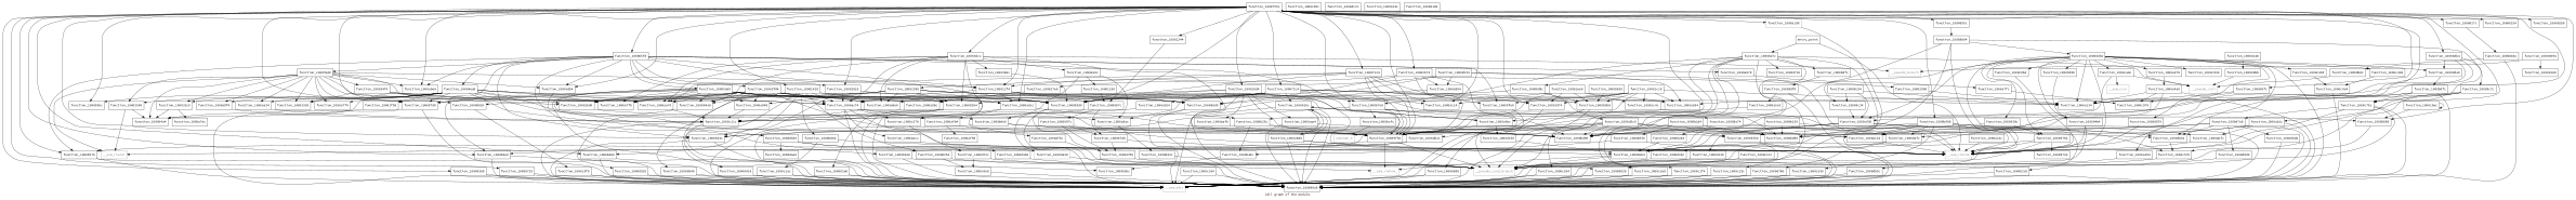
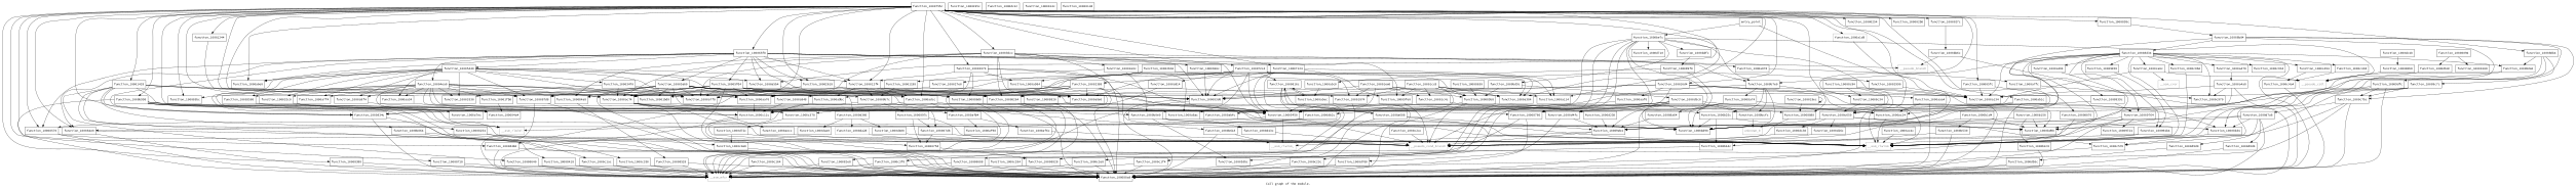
  digraph {
    fontname="Source Code Pro"
    label="Call graph of the module."
    node [fontname="Source Code Pro" shape=record]
    edge [fontname="Source Code Pro"]
    n1 [label="{function_100007d8}"]
    n2 [label="{function_10000758}"]
    n3 [color=gray50 fontcolor=gray50 label="{__asm_rlwinm}"]
    n4 [label="{function_10008828}"]
    n5 [label="{function_10001198}"]
    n6 [label="{function_10000b7c}"]
    n7 [label="{function_1000097c}"]
    n8 [label="{function_100012f4}"]
    n9 [label="{function_10009f50}"]
    n10 [label="{function_1000a134}"]
    n11 [label="{function_1000a9bc}"]
    n12 [label="{function_1000ac74}"]
    n13 [label="{function_1000adcc}"]
    n14 [color=gray50 fontcolor=gray50 label="{__asm_rlwinm_}"]
    n15 [color=gray50 fontcolor=gray50 label="{__pseudo_cond_branch}"]
    n16 [color=gray50 fontcolor=gray50 label="{__asm_rlwimi}"]
    n17 [label="{function_1000c11c}"]
    n18 [label="{function_100088a8}"]
    n19 [label="{function_1000aecc}"]
    n20 [label="{function_1000afb4}"]
    n21 [label="{function_1000bd90}"]
    n22 [label="{function_1000c378}"]
    n23 [label="{function_10001874}"]
    n24 [label="{function_10008688}"]
    n25 [color=gray50 fontcolor=gray50 label="{__asm_mfcr}"]
    n26 [label="{function_10001428}"]
    n27 [label="{function_1000b864}"]
    n28 [label="{function_10008254}"]
    n29 [label="{function_1000834c}"]
    n30 [label="{function_100083d0}"]
    n31 [label="{function_10008418}"]
    n32 [label="{function_100084a8}"]
    n33 [label="{function_10008640}"]
    n34 [label="{function_1000c1ac}"]
    n35 [label="{function_1000c0e8}"]
    n36 [label="{function_10008528}"]
    n37 [label="{function_10001244}"]
    n38 [label="{function_1000195c}"]
    n39 [label="{function_100016d4}"]
    n40 [label="{function_1000aaa4}"]
    n41 [label="{function_1000aaf0}"]
    n42 [label="{function_10008760}"]
    n43 [label="{function_10008820}"]
    n44 [label="{function_1000ac24}"]
    n45 [label="{function_1000c3f0}"]
    n46 [label="{function_10009dfc}"]
    n47 [label="{function_1000c650}"]
    n48 [label="{function_1000c7bc}"]
    n49 [label="{function_10009eb4}"]
    n50 [label="{function_1000c570}"]
    n51 [label="{function_1000d130}"]
    n52 [label="{function_1000d26c}"]
    n53 [label="{function_10008b34}"]
    n54 [label="{function_1000d7a8}"]
    n55 [label="{function_10009fe0}"]
    n56 [label="{function_1000a0e0}"]
    n57 [label="{function_1000a114}"]
    n58 [color=gray50 label="{function_1000a1d8}"]
    n59 [label="{function_1000a294}"]
    n60 [label="{function_1000a384}"]
    n61 [label="{function_1000a478}"]
    n62 [label="{function_1000a4a8}"]
    n63 [label="{function_1000c970}"]
    n64 [label="{function_1000a5b4}"]
    n65 [label="{function_1000d360}"]
    n66 [label="{function_1000d400}"]
    n67 [color=gray50 label="{function_1000da28}"]
    n68 [label="{function_1000dae0}"]
    n69 [label="{function_1000a5c0}"]
    n70 [label="{function_1000a5ec}"]
    n71 [label="{function_1000d238}"]
    n72 [label="{function_1000816c}"]
    n73 [label="{function_1000a688}"]
    n74 [label="{function_1000a7ec}"]
    n75 [label="{function_1000a7f4}"]
    n76 [label="{function_1000a7f8}"]
    n77 [label="{function_1000a7fc}"]
    n78 [label="{function_1000a878}"]
    n79 [label="{function_1000a8ac}"]
    n80 [label="{function_1000d43c}"]
    n81 [label="{function_1000a8e0}"]
    n82 [label="{function_1000a914}"]
    n83 [label="{function_1000a948}"]
    n84 [label="{function_1000a984}"]
    n85 [label="{function_1000a9f4}"]
    n86 [label="{function_1000aa34}"]
    n87 [label="{function_1000aa70}"]
    n88 [label="{function_1000ab1c}"]
    n89 [label="{function_1000d4fc}"]
    n90 [label="{function_1000abfc}"]
    n91 [label="{function_1000d760}"]
    n92 [label="{function_1000ac4c}"]
    n93 [label="{function_1000af6c}"]
    n94 [label="{function_1000af98}"]
    n95 [label="{function_1000d72c}"]
    n96 [label="{function_1000b0e0}"]
    n97 [label="{function_1000b3bc}"]
    n98 [label="{function_1000bd98}"]
    n99 [label="{function_1000b150}"]
    n100 [label="{function_1000b2c8}"]
    n101 [label="{function_1000b1d4}"]
    n102 [label="{function_1000b530}"]
    n103 [label="{function_1000b44c}"]
    n104 [label="{function_1000b25c}"]
    n105 [label="{function_1000b618}"]
    n106 [label="{function_1000b7e0}"]
    n107 [label="{function_1000bcfc}"]
    n108 [color=gray50 fontcolor=gray50 label="{unknown_0}"]
    n109 [label="{function_10008a74}"]
    n110 [label="{function_10008a64}"]
    n111 [label="{function_1000b998}"]
    n112 [label="{function_1000c330}"]
    n113 [label="{function_1000bb6c}"]
    n114 [color=gray50 fontcolor=gray50 label="{__pseudo_branch}"]
    n115 [label="{function_1000bd9c}"]
    n116 [label="{function_1000d5c0}"]
    n117 [label="{function_10008264}"]
    n118 [label="{function_100085b8}"]
    n119 [label="{function_1000db2c}"]
    n120 [label="{function_100082e8}"]
    n121 [label="{function_1000bdfc}"]
    n122 [label="{function_100089f0}"]
    n123 [label="{function_1000be7c}"]
    n124 [label="{function_1000c1f4}"]
    n125 [label="{function_1000c23c}"]
    n126 [label="{function_1000c284}"]
    n127 [label="{function_1000c2e8}"]
    n128 [label="{function_1000d710}"]
    n129 [color=gray50 fontcolor=gray50 label="{__pseudo_call}"]
    n130 [label="{function_1000c164}"]
    n131 [label="{function_1000c2cc}"]
    n132 [label="{function_1000c438}"]
    n133 [label="{function_1000c4a4}"]
    n134 [label="{function_1000c494}"]
    n135 [label="{function_1000d8d4}"]
    n136 [label="{function_1000d9d0}"]
    n137 [label="{function_1000c8b4}"]
    n138 [label="{function_1000c934}"]
    n139 [label="{function_1000ca6c}"]
    n140 [color=gray50 fontcolor=gray50 label="{__asm_cror}"]
    n141 [label="{function_10008570}"]
    n142 [label="{function_100084e0}"]
    n143 [label="{function_1000db5c}"]
    n144 [label="{function_1000dbdc}"]
    n145 [label="{function_1000dc2c}"]
    n146 [label="{function_1000dc48}"]
    n147 [label="{function_100000b8}"]
    n148 [label="{function_100019ec}"]
    n149 [label="{function_10008888}"]
    n150 [label="{function_10001bd0}"]
    n151 [label="{function_10001c4c}"]
    n152 [label="{function_10001cc8}"]
    n153 [label="{function_10001ee0}"]
    n154 [label="{function_10001fb8}"]
    n155 [label="{function_100004a4}"]
    n156 [label="{function_10002074}"]
    n157 [label="{function_100086d0}"]
    n158 [label="{function_10002388}"]
    n159 [label="{function_10002618}"]
    n160 [label="{function_10008460}"]
    n161 [label="{function_100027e0}"]
    n162 [label="{function_10002990}"]
    n163 [label="{function_10002b34}"]
    n164 [label="{function_10002e0c}"]
    n165 [label="{function_100032c0}"]
    n166 [label="{function_10003330}"]
    n167 [label="{function_10003470}"]
    n168 [label="{function_10003580}"]
    n169 [label="{function_1000366c}"]
    n170 [label="{function_100036cc}"]
    n171 [label="{function_10004ea0}"]
    n172 [label="{function_100087d8}"]
    n173 [label="{function_100003bc}"]
    n174 [label="{function_10005440}"]
    n175 [label="{function_10005a60}"]
    n176 [label="{function_10005fd4}"]
    n177 [label="{function_100065f8}"]
    n178 [label="{function_10007124}"]
    n179 [label="{function_100072c4}"]
    n180 [label="{function_1000755c}"]
    n181 [label="{function_10008388}"]
    n182 [label="{function_10008718}"]
    n183 [label="{function_100088b4}"]
    n184 [label="{function_1000895c}"]
    n185 [label="{function_10000254}"]
    n186 [label="{function_1000027c}"]
    n187 [label="{function_100002b8}"]
    n188 [label="{function_100005fc}"]
    n189 [label="{function_10009c7c}"]
    n190 [label="{function_10009da0}"]
    n191 [label="{function_10008b84}"]
    n192 [label="{function_10008870}"]
    n193 [label="{function_10008630}"]
    n194 [label="{function_10008d34}"]
    n195 [label="{function_10008c34}"]
    n196 [label="{function_1000939c}"]
    n197 [label="{function_10009458}"]
    n198 [label="{function_100094b4}"]
    n199 [label="{function_10009764}"]
    n200 [label="{function_10008c94}"]
    n201 [label="{function_10009724}"]
    n202 [label="{function_10000094}"]
    n203 [label="{function_10000168}"]
    n204 [label="{function_1000014c}"]
    n205 [label="{function_100001d4}"]
    n206 [label="{entry_point}"]
    n1 -> n2
    n1 -> n3
    n2 -> n4
    n4 -> n18
    n4 -> n25
    n5 -> n6
    n6 -> n1
    n6 -> n2
    n6 -> n7
    n7 -> n1
    n7 -> n2
    n7 -> n3
    n8 -> n6
    n8 -> n9
    n8 -> n10
    n8 -> n11
    n8 -> n12
    n8 -> n13
    n9 -> n14
    n9 -> n15
    n9 -> n16
    n11 -> n17
    n12 -> n3
    n12 -> n18
    n12 -> n19
    n12 -> n20
    n12 -> n21
    n12 -> n22
    n13 -> n20
    n13 -> n21
    n13 -> n22
    n17 -> n18
    n17 -> n25
    n19 -> n3
    n20 -> n93
    n20 -> n94
    n22 -> n95
    n23 -> n24
    n24 -> n18
    n24 -> n25
    n26 -> n9
    n26 -> n12
    n26 -> n27
    n26 -> n28
    n26 -> n29
    n26 -> n30
    n26 -> n31
    n26 -> n32
    n26 -> n33
    n27 -> n3
    n27 -> n34
    n28 -> n15
    n28 -> n35
    n29 -> n18
    n29 -> n25
    n30 -> n18
    n30 -> n25
    n31 -> n18
    n31 -> n25
    n32 -> n36
    n33 -> n18
    n33 -> n25
    n34 -> n18
    n34 -> n25
    n35 -> n18
    n36 -> n18
    n36 -> n25
    n37 -> n6
    n39 -> n3
    n39 -> n18
    n39 -> n30
    n39 -> n40
    n39 -> n41
    n39 -> n42
    n39 -> n43
    n40 -> n18
    n40 -> n44
    n41 -> n9
    n42 -> n18
    n42 -> n25
    n43 -> n45
    n44 -> n3
    n45 -> n18
    n45 -> n25
    n46 -> n3
    n46 -> n18
    n46 -> n47
    n46 -> n48
    n47 -> n49
    n47 -> n50
    n47 -> n51
    n47 -> n52
    n47 -> n53
    n48 -> n3
    n48 -> n18
    n48 -> n25
    n48 -> n54
    n49 -> n14
    n49 -> n15
    n50 -> n4
    n51 -> n15
    n52 -> n15
    n53 -> n50
    n54 -> n18
    n54 -> n21
    n54 -> n53
    n54 -> n98
    n54 -> n135
    n54 -> n136
    n55 -> n15
    n58 -> n15
    n59 -> n15
    n60 -> n15
    n61 -> n62
    n62 -> n10
    n62 -> n18
    n62 -> n49
    n62 -> n63
    n64 -> n65
    n65 -> n66
    n65 -> n67
    n65 -> n68
    n66 -> n15
    n67 -> n15
    n69 -> n70
    n70 -> n9
    n70 -> n71
    n70 -> n72
    n71 -> n49
    n72 -> n18
    n72 -> n25
    n72 -> n70
    n72 -> n73
    n73 -> n3
    n73 -> n18
    n73 -> n49
    n73 -> n72
    n77 -> n63
    n78 -> n77
    n79 -> n80
    n80 -> n15
    n81 -> n17
    n82 -> n17
    n83 -> n17
    n84 -> n17
    n85 -> n17
    n86 -> n17
    n87 -> n17
    n88 -> n18
    n88 -> n44
    n88 -> n89
    n88 -> n90
    n89 -> n49
    n89 -> n91
    n90 -> n3
    n91 -> n18
    n91 -> n25
    n92 -> n3
    n93 -> n15
    n95 -> n15
    n95 -> n35
    n96 -> n21
    n96 -> n97
    n96 -> n98
    n99 -> n21
    n99 -> n98
    n99 -> n100
    n100 -> n18
    n101 -> n21
    n101 -> n98
    n101 -> n102
    n102 -> n18
    n102 -> n103
    n103 -> n97
    n104 -> n21
    n104 -> n98
    n104 -> n103
    n105 -> n14
    n105 -> n18
    n106 -> n21
    n106 -> n29
    n106 -> n98
    n106 -> n107
    n106 -> n108
    n106 -> n109
    n107 -> n108
    n109 -> n21
    n109 -> n53
    n109 -> n110
    n110 -> n49
    n111 -> n3
    n111 -> n18
    n111 -> n25
    n111 -> n42
    n111 -> n44
    n111 -> n89
    n111 -> n90
    n111 -> n112
    n112 -> n18
    n112 -> n25
    n113 -> n18
    n113 -> n114
    n115 -> n116
    n115 -> n117
    n115 -> n118
-   n116 -> n9
+   n116 -> n107
    n116 -> n15
    n116 -> n21
    n116 -> n29
    n116 -> n42
    n116 -> n44
    n116 -> n89
    n116 -> n119
    n117 -> n18
    n117 -> n25
    n117 -> n120
    n118 -> n18
    n118 -> n25
    n119 -> n141
    n119 -> n142
    n120 -> n18
    n120 -> n25
    n121 -> n122
    n122 -> n18
    n122 -> n69
    n123 -> n9
    n123 -> n18
    n123 -> n49
    n123 -> n106
    n123 -> n115
    n123 -> n121
    n123 -> n124
    n123 -> n125
    n123 -> n126
    n123 -> n127
    n123 -> n128
    n123 -> n129
    n124 -> n18
    n124 -> n25
    n125 -> n18
    n125 -> n25
    n126 -> n18
    n126 -> n25
    n127 -> n18
    n127 -> n25
    n130 -> n18
    n130 -> n25
    n131 -> n15
    n132 -> n133
    n133 -> n18
    n134 -> n133
    n135 -> n18
    n136 -> n143
    n137 -> n3
    n139 -> n9
    n139 -> n129
    n139 -> n140
    n141 -> n18
    n141 -> n25
    n142 -> n18
    n142 -> n25
    n143 -> n18
    n143 -> n25
    n144 -> n129
    n146 -> n147
    n147 -> n129
    n148 -> n148
    n148 -> n149
    n149 -> n15
    n150 -> n79
    n151 -> n149
    n152 -> n9
    n152 -> n10
    n152 -> n23
    n152 -> n30
    n152 -> n55
    n152 -> n57
    n152 -> n60
    n152 -> n118
    n152 -> n151
    n153 -> n9
    n153 -> n23
    n153 -> n30
    n153 -> n60
    n153 -> n118
    n153 -> n151
    n154 -> n155
    n156 -> n3
    n156 -> n8
    n156 -> n9
    n156 -> n25
    n156 -> n84
    n156 -> n157
    n157 -> n18
    n157 -> n25
    n158 -> n3
    n158 -> n18
    n158 -> n76
    n158 -> n81
    n158 -> n83
    n158 -> n117
    n158 -> n150
    n158 -> n157
    n159 -> n12
    n159 -> n13
    n159 -> n160
    n160 -> n18
    n160 -> n25
    n161 -> n11
    n162 -> n10
    n163 -> n60
    n163 -> n84
    n163 -> n157
    n163 -> n161
    n163 -> n162
    n164 -> n5
    n164 -> n79
    n164 -> n96
    n165 -> n74
    n165 -> n155
    n167 -> n12
    n167 -> n13
    n167 -> n76
    n167 -> n166
    n168 -> n16
    n168 -> n155
    n169 -> n30
    n170 -> n9
    n170 -> n12
    n170 -> n18
    n170 -> n32
    n170 -> n76
    n170 -> n81
    n170 -> n87
    n170 -> n114
    n170 -> n117
    n170 -> n164
    n170 -> n169
    n171 -> n9
    n171 -> n12
    n171 -> n75
    n171 -> n76
    n171 -> n85
    n171 -> n86
    n171 -> n87
    n171 -> n96
    n171 -> n104
    n171 -> n150
    n171 -> n154
    n171 -> n155
    n171 -> n165
    n171 -> n166
    n171 -> n168
    n171 -> n172
    n171 -> n173
    n172 -> n18
    n172 -> n25
    n174 -> n8
    n174 -> n16
    n174 -> n56
    n174 -> n64
    n174 -> n75
    n174 -> n76
    n174 -> n85
    n174 -> n86
    n174 -> n87
    n174 -> n150
    n174 -> n155
    n174 -> n165
    n174 -> n166
    n174 -> n167
    n174 -> n168
    n174 -> n172
    n175 -> n9
    n175 -> n11
    n175 -> n12
    n175 -> n18
    n175 -> n30
    n175 -> n32
    n175 -> n76
    n175 -> n81
    n175 -> n83
    n175 -> n87
    n175 -> n117
    n175 -> n150
    n175 -> n154
    n175 -> n157
    n175 -> n172
    n176 -> n9
    n176 -> n12
    n176 -> n18
    n176 -> n30
    n176 -> n32
    n176 -> n76
    n176 -> n81
    n176 -> n83
    n176 -> n87
    n176 -> n117
    n176 -> n150
    n176 -> n157
    n176 -> n172
    n177 -> n8
    n177 -> n29
    n177 -> n30
    n177 -> n55
    n177 -> n56
    n177 -> n64
    n177 -> n78
    n177 -> n105
    n177 -> n106
    n177 -> n141
    n177 -> n142
    n177 -> n159
    n177 -> n171
    n177 -> n174
    n177 -> n175
    n177 -> n176
    n178 -> n9
    n178 -> n30
    n178 -> n55
    n178 -> n57
    n178 -> n87
    n178 -> n105
    n178 -> n158
    n179 -> n9
    n179 -> n23
    n179 -> n30
    n179 -> n57
    n179 -> n60
    n179 -> n72
    n179 -> n76
    n179 -> n79
    n179 -> n81
    n179 -> n82
    n179 -> n87
    n179 -> n118
    n180 -> n8
    n180 -> n9
    n180 -> n10
    n180 -> n12
    n180 -> n13
    n180 -> n23
    n180 -> n26
    n180 -> n29
    n180 -> n37
    n180 -> n39
    n180 -> n43
    n180 -> n56
    n180 -> n57
    n180 -> n58
    n180 -> n60
    n180 -> n64
    n180 -> n88
    n180 -> n104
    n180 -> n106
    n180 -> n111
    n180 -> n141
    n180 -> n142
    n180 -> n149
    n180 -> n156
    n180 -> n159
    n180 -> n160
    n180 -> n170
    n180 -> n172
    n180 -> n173
    n180 -> n177
    n180 -> n178
    n180 -> n179
    n180 -> n181
    n180 -> n182
    n180 -> n183
    n180 -> n184
    n180 -> n185
    n180 -> n186
    n180 -> n187
    n180 -> n188
    n181 -> n18
    n181 -> n25
    n182 -> n18
    n182 -> n25
    n183 -> n21
    n183 -> n98
    n183 -> n189
    n183 -> n190
    n184 -> n191
    n186 -> n113
    n188 -> n10
    n188 -> n192
    n189 -> n3
    n189 -> n48
    n189 -> n50
    n189 -> n53
    n190 -> n10
    n190 -> n46
    n191 -> n3
    n191 -> n21
    n191 -> n48
    n191 -> n98
    n191 -> n194
    n192 -> n3
    n193 -> n118
    n194 -> n3
    n194 -> n10
    n194 -> n18
    n194 -> n25
    n194 -> n47
    n194 -> n59
    n194 -> n61
    n194 -> n63
    n194 -> n132
    n194 -> n134
    n194 -> n137
    n194 -> n138
    n194 -> n139
    n194 -> n190
    n194 -> n195
    n194 -> n196
    n194 -> n197
    n194 -> n198
    n194 -> n199
    n195 -> n47
    n196 -> n9
    n196 -> n199
    n197 -> n198
    n198 -> n3
    n198 -> n15
    n199 -> n3
    n199 -> n25
    n199 -> n49
    n199 -> n201
    n200 -> n10
    n200 -> n47
    n200 -> n195
    n202 -> n144
    n202 -> n203
    n206 -> n3
    n206 -> n123
  }
